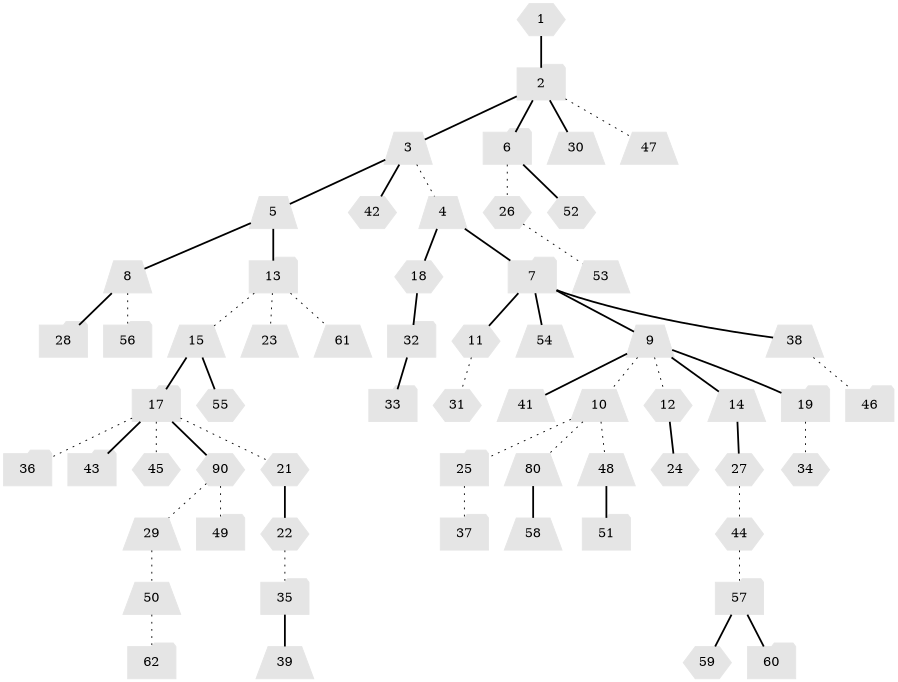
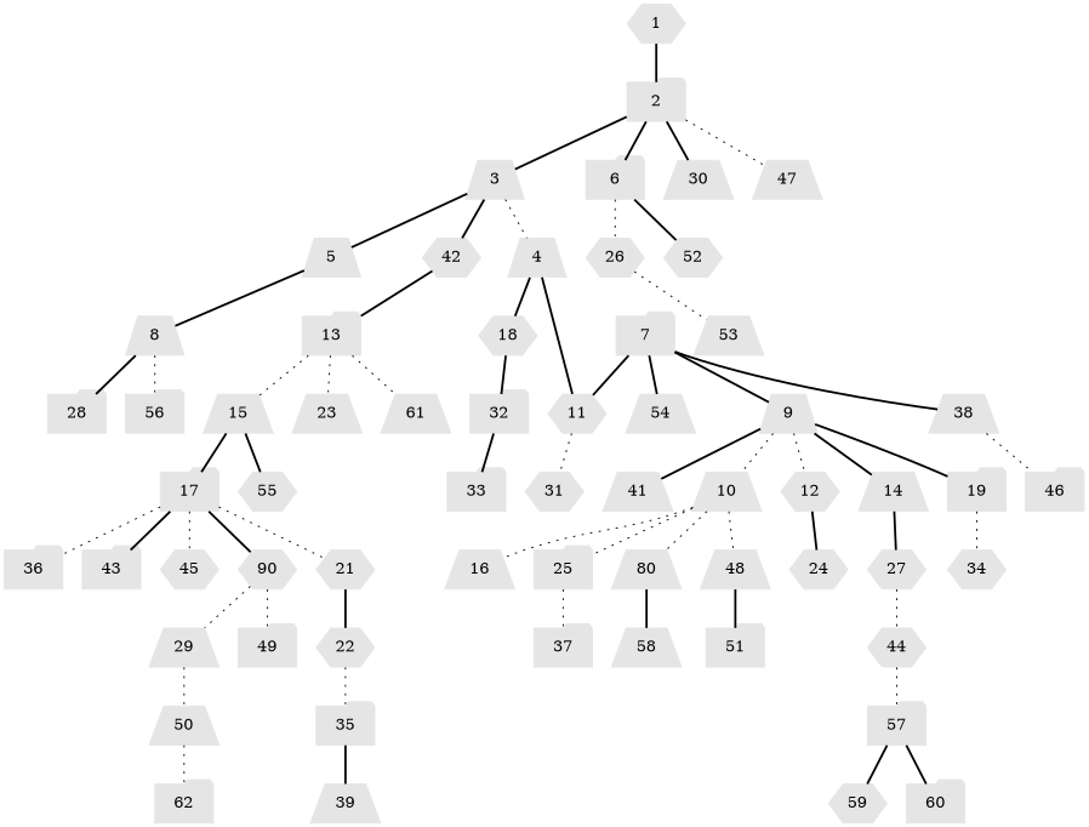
  graph {
    node [color=gray90 shape=trapezium style=filled]
    edge [style=bold]
    1 [shape=hexagon]
    2 [shape=folder]
    3
    6 [shape=folder]
    30
    47
    4
    5
    42 [shape=hexagon]
    26 [shape=hexagon]
    52 [shape=hexagon]
    7 [shape=folder]
    18 [shape=hexagon]
    8
    13 [shape=folder]
    9
    11 [shape=hexagon]
    38
    54
    32 [shape=folder]
    28 [shape=folder]
    56 [shape=folder]
    15
    23
    61
    53
    10
    12 [shape=hexagon]
    14
    19 [shape=folder]
    41
    31 [shape=hexagon]
    46 [shape=folder]
+   16
    25 [shape=folder]
    n36 [label=80]
    48
    24 [shape=hexagon]
    27 [shape=hexagon]
    34 [shape=hexagon]
    37 [shape=folder]
    58
    51 [shape=folder]
    17 [shape=folder]
    55 [shape=hexagon]
    44 [shape=hexagon]
    n47 [label=90 shape=hexagon]
    21 [shape=hexagon]
    36 [shape=folder]
    43 [shape=folder]
    45 [shape=hexagon]
    29
    49 [shape=folder]
    22 [shape=hexagon]
    33 [shape=folder]
    50
    35 [shape=folder]
    39
    57 [shape=folder]
    62 [shape=folder]
    59 [shape=hexagon]
    60 [shape=folder]
    1 -- 2
    2 -- 3
    2 -- 6
    2 -- 30
    2 -- 47 [style=dotted]
    3 -- 4 [style=dotted]
    3 -- 5
    3 -- 42
    6 -- 26 [style=dotted]
    6 -- 52
-   4 -- 7
+   4 -- 11
    4 -- 18
    5 -- 8
-   5 -- 13
+   42 -- 13
    26 -- 53 [style=dotted]
    7 -- 9
    7 -- 11
    7 -- 38
    7 -- 54
    18 -- 32
    8 -- 28
    8 -- 56 [style=dotted]
    13 -- 15 [style=dotted]
    13 -- 23 [style=dotted]
    13 -- 61 [style=dotted]
    9 -- 10 [style=dotted]
    9 -- 12 [style=dotted]
    9 -- 14
    9 -- 19
    9 -- 41
    11 -- 31 [style=dotted]
    38 -- 46 [style=dotted]
    32 -- 33
    15 -- 17
    15 -- 55
+   10 -- 16 [style=dotted]
    10 -- 25 [style=dotted]
    10 -- n36 [style=dotted]
    10 -- 48 [style=dotted]
    12 -- 24
    14 -- 27
    19 -- 34 [style=dotted]
    25 -- 37 [style=dotted]
    n36 -- 58
    48 -- 51
    27 -- 44 [style=dotted]
    17 -- n47
    17 -- 21 [style=dotted]
    17 -- 36 [style=dotted]
    17 -- 43
    17 -- 45 [style=dotted]
    44 -- 57 [style=dotted]
    n47 -- 29 [style=dotted]
    n47 -- 49 [style=dotted]
    21 -- 22
    29 -- 50 [style=dotted]
    22 -- 35 [style=dotted]
    50 -- 62 [style=dotted]
    35 -- 39
    57 -- 59
    57 -- 60
  }
